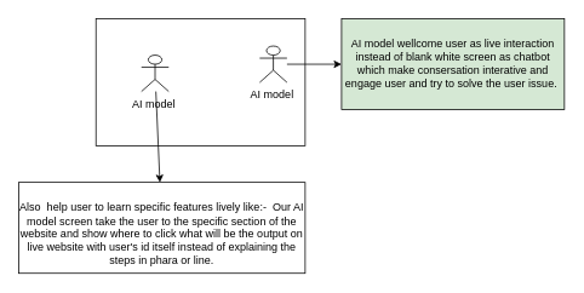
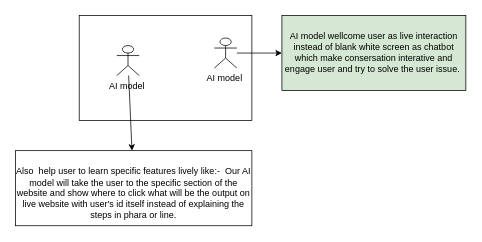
  <mxCell id="0" />
  <mxCell id="1" parent="0" />
  <mxCell id="2" value="" style="rounded=0;whiteSpace=wrap;html=1;movable=0;resizable=0;rotatable=0;deletable=0;editable=0;connectable=0;" vertex="1" parent="1"><mxGeometry x="105" y="20" width="230" height="140" as="geometry" /></mxCell>
  <mxCell id="3" value="" style="edgeStyle=none;html=1;movable=0;resizable=0;rotatable=0;deletable=0;editable=0;connectable=0;" edge="1" parent="1" source="4" target="5"><mxGeometry relative="1" as="geometry" /></mxCell>
  <mxCell id="4" value="AI model&amp;nbsp;" style="shape=umlActor;verticalLabelPosition=bottom;verticalAlign=top;html=1;outlineConnect=0;movable=0;resizable=0;rotatable=0;deletable=0;editable=0;connectable=0;" vertex="1" parent="1"><mxGeometry x="285" y="50" width="30" height="40" as="geometry" /></mxCell>
  <mxCell id="5" value="&lt;br&gt;AI model wellcome user as live interaction instead of blank white screen as chatbot which make consersation interative and engage user and try to solve the user issue.&amp;nbsp;&lt;br&gt;" style="whiteSpace=wrap;html=1;verticalAlign=top;align=center;movable=0;resizable=0;rotatable=0;deletable=0;editable=0;connectable=0;fillColor=#d5e8d4;" vertex="1" parent="1"><mxGeometry x="375" y="20" width="245" height="100" as="geometry" /></mxCell>
  <mxCell id="6" value="" style="edgeStyle=none;html=1;movable=0;resizable=0;rotatable=0;deletable=0;editable=0;connectable=0;" edge="1" parent="1" source="7" target="8"><mxGeometry relative="1" as="geometry" /></mxCell>
  <mxCell id="7" value="AI model&amp;nbsp;" style="shape=umlActor;verticalLabelPosition=bottom;verticalAlign=top;html=1;outlineConnect=0;movable=0;resizable=0;rotatable=0;deletable=0;editable=0;connectable=0;" vertex="1" parent="1"><mxGeometry x="155" y="60" width="30" height="40" as="geometry" /></mxCell>
- <mxCell id="8" value="&lt;br&gt;Also&amp;nbsp; help user to learn specific features lively like:-&amp;nbsp; Our AI model screen take the user to the specific section of the website and show where to click what will be the output on live website with user's id itself instead of explaining the steps in phara or line.&lt;br&gt;&amp;nbsp;" style="whiteSpace=wrap;html=1;verticalAlign=top;movable=1;resizable=1;rotatable=1;deletable=1;editable=1;connectable=1;" vertex="1" parent="1"><mxGeometry x="20" y="200" width="315" height="100" as="geometry" /></mxCell>
+ <mxCell id="8" value="&lt;br&gt;Also&amp;nbsp; help user to learn specific features lively like:-&amp;nbsp; Our AI model will take the user to the specific section of the website and show where to click what will be the output on live website with user's id itself instead of explaining the steps in phara or line.&lt;br&gt;&amp;nbsp;" style="whiteSpace=wrap;html=1;verticalAlign=top;movable=1;resizable=1;rotatable=1;deletable=1;editable=1;connectable=1;" vertex="1" parent="1"><mxGeometry x="20" y="200" width="315" height="100" as="geometry" /></mxCell>
